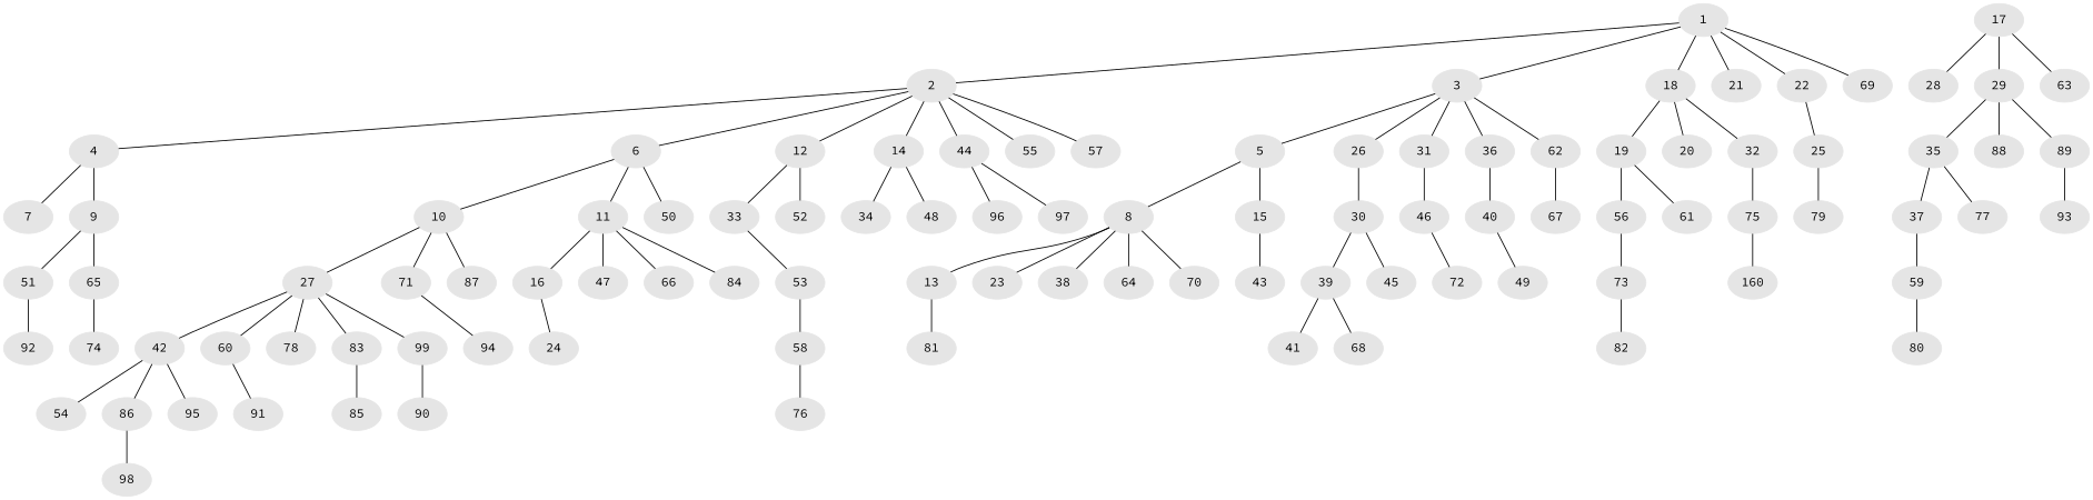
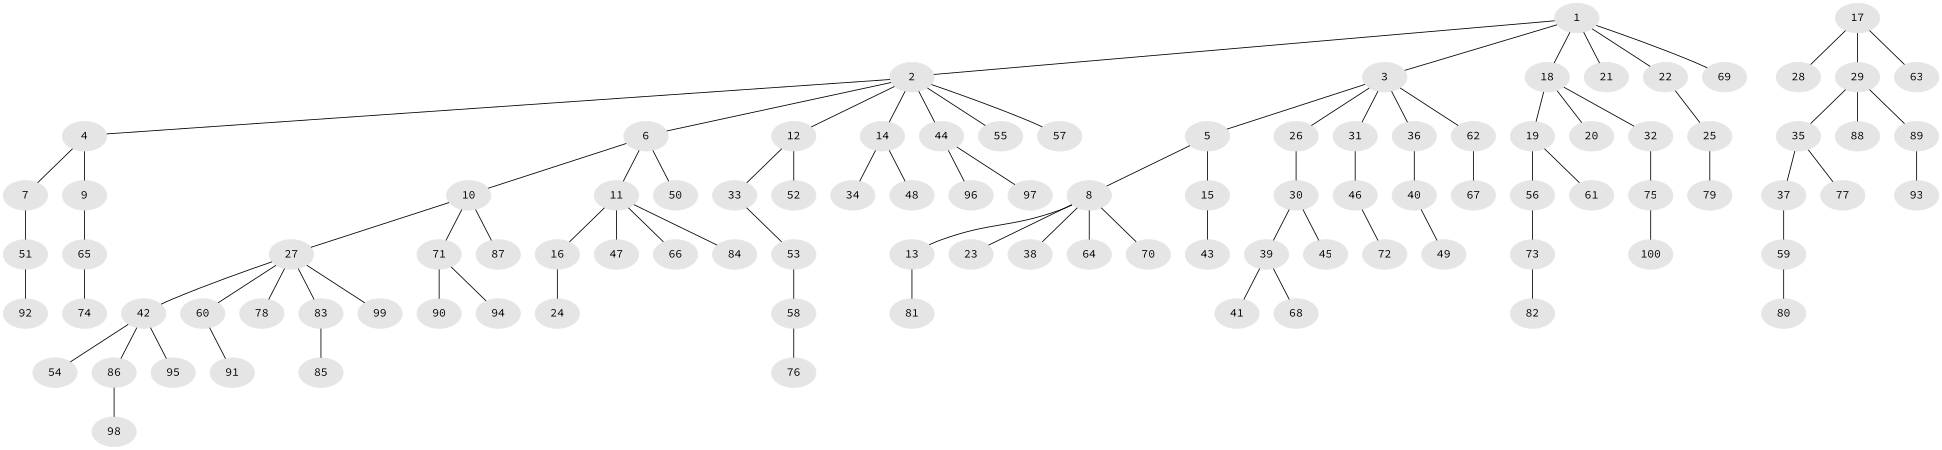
  graph {
    fontname="Source Code Pro"
    node [color=gray90 fontname="Source Code Pro" style=filled]
    edge [fontname="Source Code Pro"]
    1
    2
    3
    18
    21
    22
    69
    4
    6
    12
    14
    44
    55
    57
    5
    26
    31
    36
    62
    19
    20
    32
    25
    7
    9
    10
    11
    50
    33
    52
    34
    48
    96
    97
    8
    15
    30
    46
    40
    67
    51
    65
    13
    23
    38
    64
    70
    43
    27
    71
    87
    16
    47
    66
    84
    81
    92
    74
    42
    60
    78
    83
    99
    90
    94
    24
    53
    17
    28
    29
    63
    35
    88
    89
    56
    61
    75
    73
    79
    39
    45
    54
    86
    95
    91
    85
    37
    77
    93
    41
    68
    72
-   100 [label=160]
+   100
    58
    59
    49
    80
    98
    76
    82
    1 -- 2
    1 -- 3
    1 -- 18
    1 -- 21
    1 -- 22
    1 -- 69
    2 -- 4
    2 -- 6
    2 -- 12
    2 -- 14
    2 -- 44
    2 -- 55
    2 -- 57
    3 -- 5
    3 -- 26
    3 -- 31
    3 -- 36
    3 -- 62
    18 -- 19
    18 -- 20
    18 -- 32
    22 -- 25
    4 -- 7
    4 -- 9
    6 -- 10
    6 -- 11
    6 -- 50
    12 -- 33
    12 -- 52
    14 -- 34
    14 -- 48
    44 -- 96
    44 -- 97
    5 -- 8
    5 -- 15
    26 -- 30
    31 -- 46
    36 -- 40
    62 -- 67
    19 -- 56
    19 -- 61
    32 -- 75
    25 -- 79
-   9 -- 51
+   7 -- 51
    9 -- 65
    10 -- 27
    10 -- 71
    10 -- 87
    11 -- 16
    11 -- 47
    11 -- 66
    11 -- 84
    33 -- 53
    8 -- 13
    8 -- 23
    8 -- 38
    8 -- 64
    8 -- 70
    15 -- 43
    30 -- 39
    30 -- 45
    46 -- 72
    40 -- 49
    51 -- 92
    65 -- 74
    13 -- 81
    27 -- 42
    27 -- 60
    27 -- 78
    27 -- 83
    27 -- 99
-   99 -- 90
+   71 -- 90
    71 -- 94
    16 -- 24
    42 -- 54
    42 -- 86
    42 -- 95
    60 -- 91
    83 -- 85
    53 -- 58
    17 -- 28
    17 -- 29
    17 -- 63
    29 -- 35
    29 -- 88
    29 -- 89
    35 -- 37
    35 -- 77
    89 -- 93
    56 -- 73
    75 -- 100
    73 -- 82
    39 -- 41
    39 -- 68
    86 -- 98
    37 -- 59
    58 -- 76
    59 -- 80
  }
